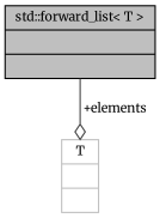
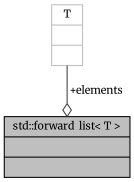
  digraph {
    fontname=Merriweather
    node [fontname=Merriweather fontsize=10 shape=record style=filled]
    n1 [color=black fillcolor=grey75 fontcolor=black height=0.2 label="{std::forward_list\< T \>\n||}" width=0.4]
    n2 [color=grey75 fillcolor=white height=0.2 label="{T\n||}" width=0.4]
-   n1 -> n2 [arrowhead=odiamond color=grey25 fontname=Merriweather fontsize=10 label=" +elements" labelfontname=Helvetica labelfontsize=10 style=solid]
+   n2 -> n1 [arrowhead=odiamond color=grey25 fontname=Merriweather fontsize=10 label=" +elements" labelfontname=Helvetica labelfontsize=10 style=solid]
  }
